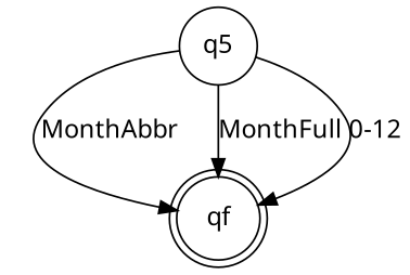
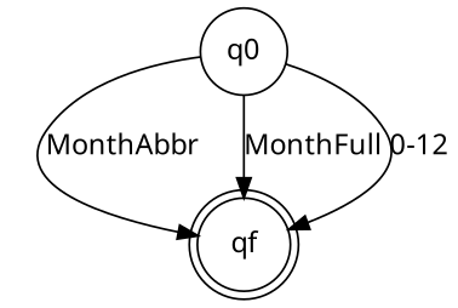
  digraph {
    fontname=DIN
    rankdir=TB
    node [fontname=DIN]
    edge [fontname=DIN]
    qf [shape=doublecircle]
-   q0 [shape=circle label=q5]
+   q0 [shape=circle]
    q0 -> qf [label=MonthAbbr]
    q0 -> qf [label=MonthFull]
    q0 -> qf [label="0-12"]
  }
